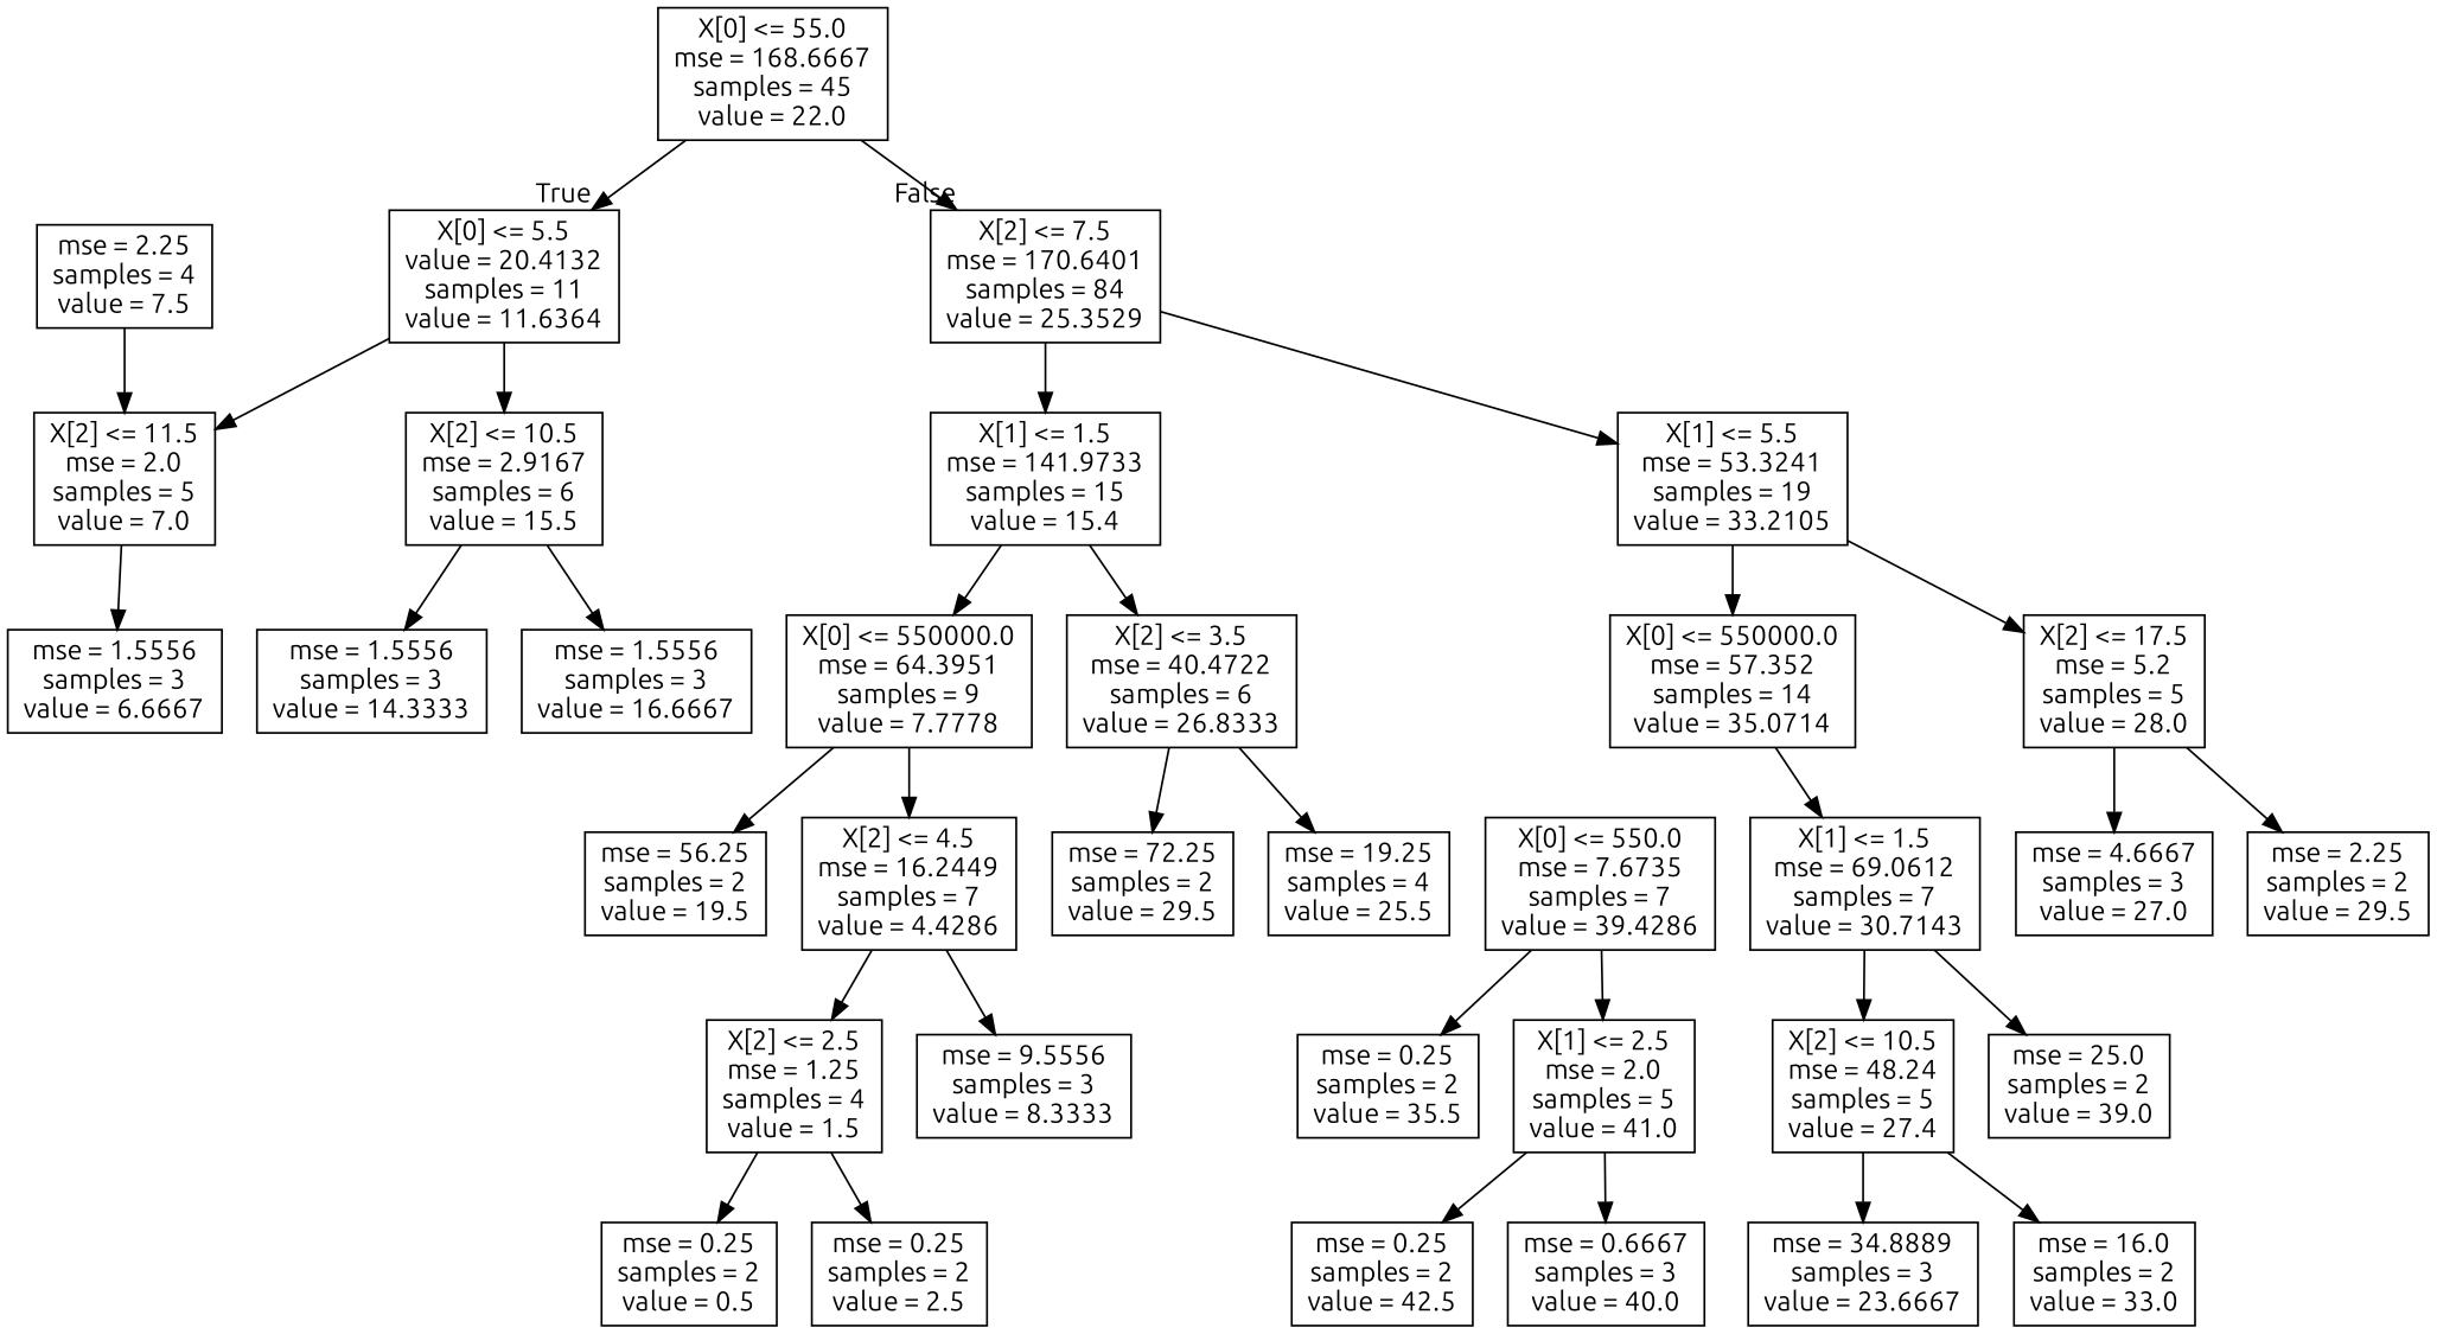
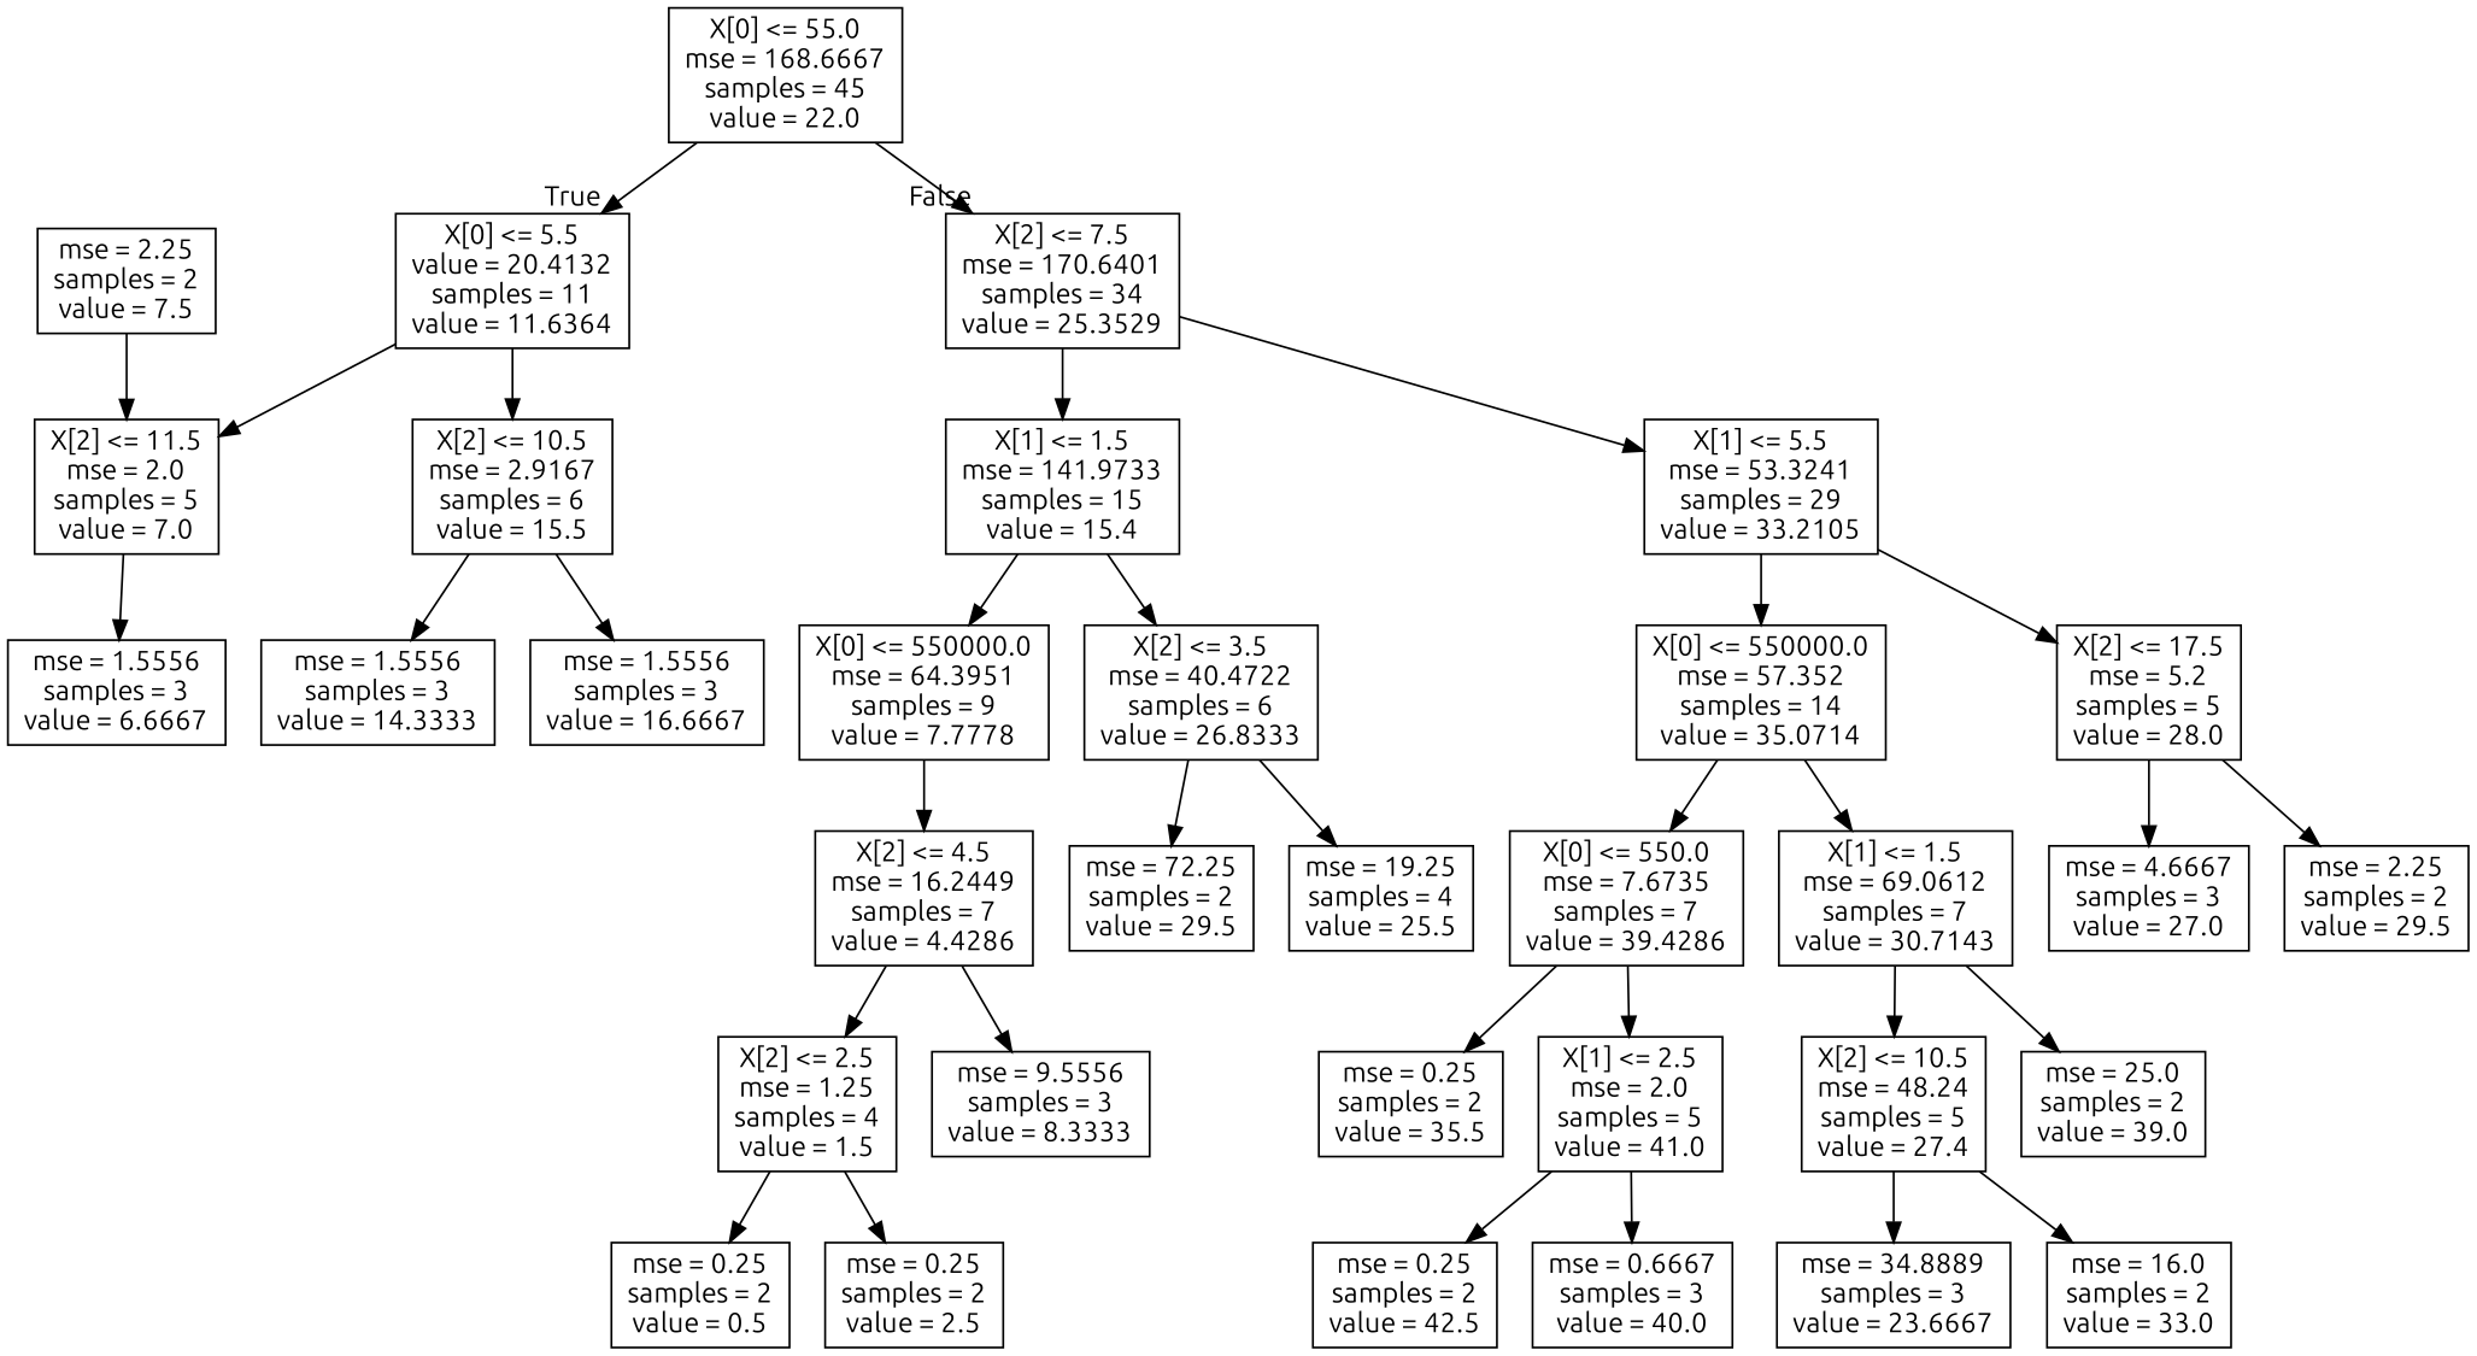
  digraph {
    fontname=Ubuntu
    node [fontname=Ubuntu shape=box]
    edge [fontname=Ubuntu]
    n1 [label="X[0] <= 55.0\nmse = 168.6667\nsamples = 45\nvalue = 22.0"]
    n2 [label="X[0] <= 5.5\nvalue = 20.4132\nsamples = 11\nvalue = 11.6364"]
-   n3 [label="X[2] <= 7.5\nmse = 170.6401\nsamples = 84\nvalue = 25.3529"]
+   n3 [label="X[2] <= 7.5\nmse = 170.6401\nsamples = 34\nvalue = 25.3529"]
    n4 [label="X[2] <= 11.5\nmse = 2.0\nsamples = 5\nvalue = 7.0"]
    n5 [label="X[2] <= 10.5\nmse = 2.9167\nsamples = 6\nvalue = 15.5"]
    n6 [label="X[1] <= 1.5\nmse = 141.9733\nsamples = 15\nvalue = 15.4"]
-   n7 [label="X[1] <= 5.5\nmse = 53.3241\nsamples = 19\nvalue = 33.2105"]
+   n7 [label="X[1] <= 5.5\nmse = 53.3241\nsamples = 29\nvalue = 33.2105"]
    n8 [label="mse = 1.5556\nsamples = 3\nvalue = 6.6667"]
    n9 [label="mse = 1.5556\nsamples = 3\nvalue = 14.3333"]
    n10 [label="mse = 1.5556\nsamples = 3\nvalue = 16.6667"]
-   n11 [label="mse = 2.25\nsamples = 4\nvalue = 7.5"]
+   n11 [label="mse = 2.25\nsamples = 2\nvalue = 7.5"]
    n12 [label="X[0] <= 550000.0\nmse = 64.3951\nsamples = 9\nvalue = 7.7778"]
    n13 [label="X[2] <= 3.5\nmse = 40.4722\nsamples = 6\nvalue = 26.8333"]
    n14 [label="X[0] <= 550000.0\nmse = 57.352\nsamples = 14\nvalue = 35.0714"]
    n15 [label="X[2] <= 17.5\nmse = 5.2\nsamples = 5\nvalue = 28.0"]
-   n16 [label="mse = 56.25\nsamples = 2\nvalue = 19.5"]
    n17 [label="X[2] <= 4.5\nmse = 16.2449\nsamples = 7\nvalue = 4.4286"]
    n18 [label="mse = 72.25\nsamples = 2\nvalue = 29.5"]
    n19 [label="mse = 19.25\nsamples = 4\nvalue = 25.5"]
    n20 [label="X[2] <= 2.5\nmse = 1.25\nsamples = 4\nvalue = 1.5"]
    n21 [label="mse = 9.5556\nsamples = 3\nvalue = 8.3333"]
    n22 [label="mse = 0.25\nsamples = 2\nvalue = 0.5"]
    n23 [label="mse = 0.25\nsamples = 2\nvalue = 2.5"]
    n24 [label="X[0] <= 550.0\nmse = 7.6735\nsamples = 7\nvalue = 39.4286"]
    n25 [label="X[1] <= 1.5\nmse = 69.0612\nsamples = 7\nvalue = 30.7143"]
    n26 [label="mse = 4.6667\nsamples = 3\nvalue = 27.0"]
    n27 [label="mse = 2.25\nsamples = 2\nvalue = 29.5"]
    n28 [label="mse = 0.25\nsamples = 2\nvalue = 35.5"]
    n29 [label="X[1] <= 2.5\nmse = 2.0\nsamples = 5\nvalue = 41.0"]
    n30 [label="X[2] <= 10.5\nmse = 48.24\nsamples = 5\nvalue = 27.4"]
    n31 [label="mse = 25.0\nsamples = 2\nvalue = 39.0"]
    n32 [label="mse = 0.25\nsamples = 2\nvalue = 42.5"]
    n33 [label="mse = 0.6667\nsamples = 3\nvalue = 40.0"]
    n34 [label="mse = 34.8889\nsamples = 3\nvalue = 23.6667"]
    n35 [label="mse = 16.0\nsamples = 2\nvalue = 33.0"]
    n1 -> n2 [headlabel=True labelangle=45 labeldistance=2.5]
    n1 -> n3 [headlabel=False labelangle=-45 labeldistance=2.5]
    n2 -> n4
    n2 -> n5
    n3 -> n6
    n3 -> n7
    n4 -> n8
    n5 -> n9
    n5 -> n10
    n6 -> n12
    n6 -> n13
    n7 -> n14
    n7 -> n15
    n11 -> n4
-   n12 -> n16
    n12 -> n17
    n13 -> n18
    n13 -> n19
+   n14 -> n24
    n14 -> n25
    n15 -> n26
    n15 -> n27
    n17 -> n20
    n17 -> n21
    n20 -> n22
    n20 -> n23
    n24 -> n28
    n24 -> n29
    n25 -> n30
    n25 -> n31
    n29 -> n32
    n29 -> n33
    n30 -> n34
    n30 -> n35
  }
